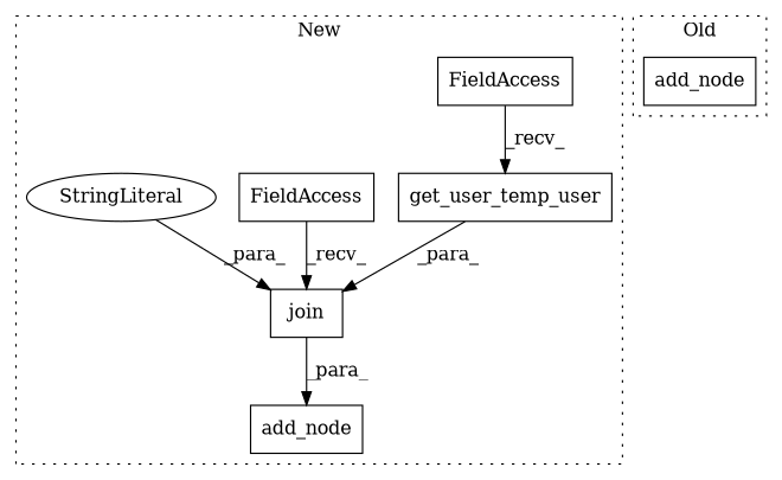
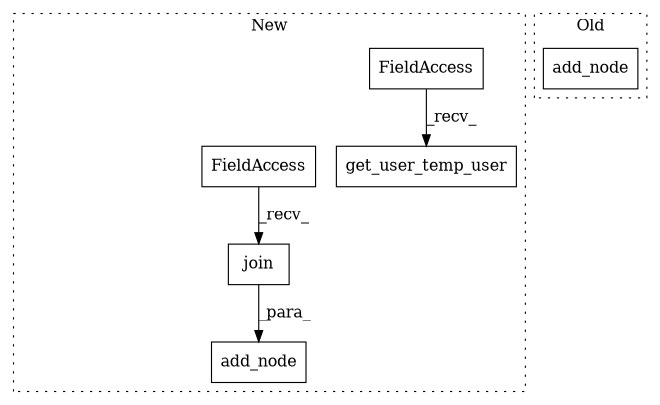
  digraph {
    node [a=32 l="9,1" shape=box]
    n1 [label=add_node s="3770,3845"]
    n2 [l=19 label=get_user_temp_user s=3802]
    n3 [a=22 l=9 label=FieldAccess s=3792]
    n4 [l="5,1" label=join s="3787,3844"]
    n5 [a=22 l=7 label=FieldAccess s=3779]
-   n6 [a=45 l=22 label=StringLiteral s=3822 shape=ellipse]
    n7 [label=add_node s="2859,2895"]
    subgraph cluster_1 {
      label=New
      style=dotted
      n1
      n2
      n3
      n4
      n5
-     n6
    }
    subgraph cluster_2 {
      label=Old
      style=dotted
      n7
    }
-   n2 -> n4 [label=_para_]
    n3 -> n2 [label=_recv_]
    n4 -> n1 [label=_para_]
    n5 -> n4 [label=_recv_]
-   n6 -> n4 [label=_para_]
  }
